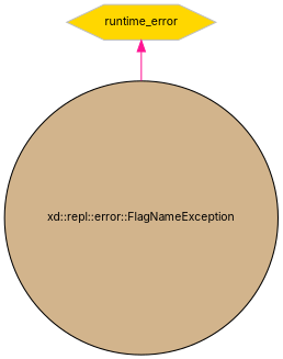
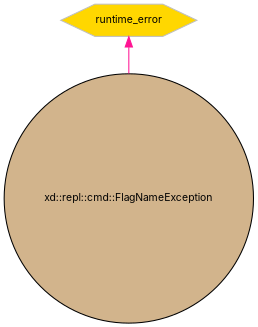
  digraph {
    fontname=Inter
    node [fontname=Inter fontsize=10 style=filled]
-   n1 [color=black fillcolor=tan fontcolor=black height=0.2 label="xd::repl::error::FlagNameException" shape=circle width=0.4]
+   n1 [color=black fillcolor=tan fontcolor=black height=0.2 label="xd::repl::cmd::FlagNameException" shape=circle width=0.4]
    n2 [color=grey75 fillcolor=gold height=0.2 label=runtime_error shape=hexagon width=0.4]
    n2 -> n1 [color=deeppink dir=back fontname=Inter fontsize=10 labelfontname=Helvetica labelfontsize=10 style=solid]
  }
